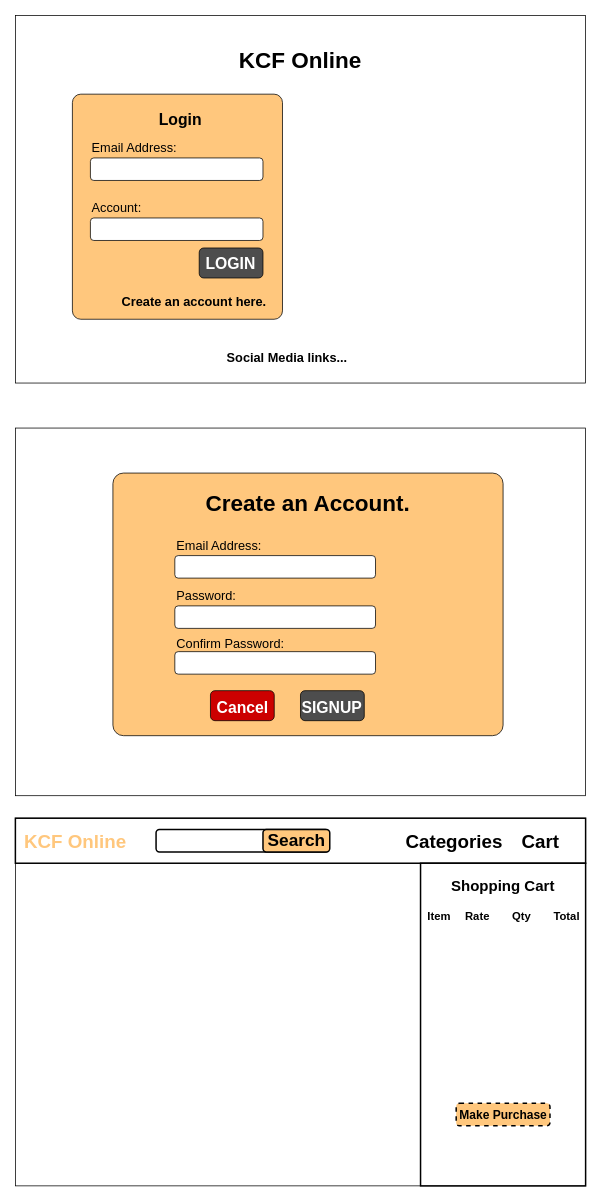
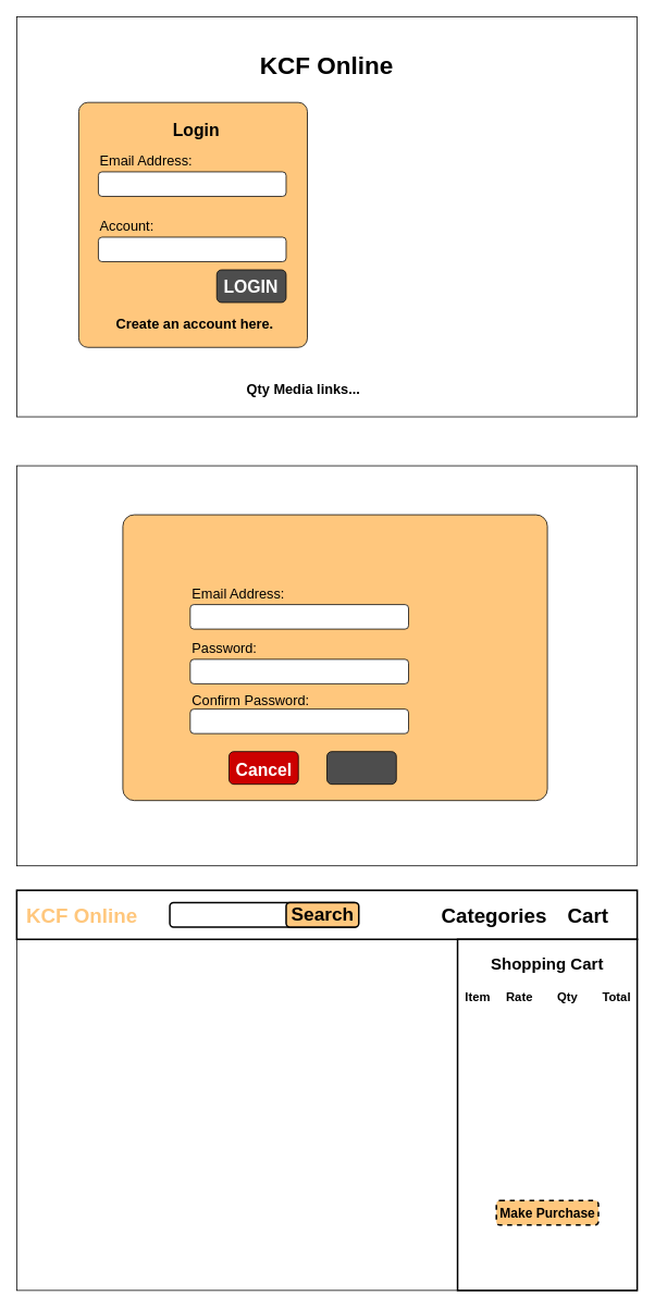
  <mxCell id="0" />
  <mxCell id="1" parent="0" />
  <mxCell id="2" value="" style="rounded=0;whiteSpace=wrap;html=1;" vertex="1" parent="1"><mxGeometry x="20" y="20" width="760" height="490" as="geometry" /></mxCell>
  <mxCell id="3" value="" style="rounded=1;whiteSpace=wrap;html=1;fontSize=17;fontColor=#FFFFFF;fillColor=#FFC77D;arcSize=4;" vertex="1" parent="1"><mxGeometry x="96" y="125" width="280" height="300" as="geometry" /></mxCell>
  <mxCell id="4" value="&lt;font style=&quot;font-size: 30px&quot;&gt;&lt;b&gt;KCF Online&lt;/b&gt;&lt;/font&gt;" style="text;html=1;strokeColor=none;fillColor=none;align=center;verticalAlign=middle;whiteSpace=wrap;rounded=0;" vertex="1" parent="1"><mxGeometry x="165" y="50" width="470" height="60" as="geometry" /></mxCell>
  <mxCell id="5" value="&lt;font style=&quot;font-size: 21px&quot;&gt;&lt;b&gt;Login&lt;/b&gt;&lt;/font&gt;" style="text;html=1;strokeColor=none;fillColor=none;align=center;verticalAlign=middle;whiteSpace=wrap;rounded=0;fontSize=30;" vertex="1" parent="1"><mxGeometry x="210" y="140" width="60" height="30" as="geometry" /></mxCell>
  <mxCell id="6" value="" style="rounded=1;whiteSpace=wrap;html=1;fontSize=21;" vertex="1" parent="1"><mxGeometry x="120" y="210" width="230" height="30" as="geometry" /></mxCell>
  <mxCell id="7" value="&lt;font style=&quot;font-size: 17px&quot;&gt;Email Address:&lt;/font&gt;" style="text;html=1;strokeColor=none;fillColor=none;align=left;verticalAlign=middle;whiteSpace=wrap;rounded=0;fontSize=21;" vertex="1" parent="1"><mxGeometry x="120" y="180" width="150" height="30" as="geometry" /></mxCell>
  <mxCell id="8" value="&lt;font style=&quot;font-size: 17px&quot;&gt;Account:&lt;/font&gt;" style="text;html=1;strokeColor=none;fillColor=none;align=left;verticalAlign=middle;whiteSpace=wrap;rounded=0;fontSize=21;" vertex="1" parent="1"><mxGeometry x="120" y="260" width="150" height="30" as="geometry" /></mxCell>
  <mxCell id="9" value="" style="rounded=1;whiteSpace=wrap;html=1;fontSize=21;" vertex="1" parent="1"><mxGeometry x="120" y="290" width="230" height="30" as="geometry" /></mxCell>
  <mxCell id="10" value="" style="rounded=1;whiteSpace=wrap;html=1;fontSize=21;fillColor=#4D4D4D;" vertex="1" parent="1"><mxGeometry x="265" y="330" width="85" height="40" as="geometry" /></mxCell>
  <mxCell id="11" value="&lt;font style=&quot;font-size: 21px&quot; color=&quot;#ffffff&quot;&gt;&lt;b&gt;LOGIN&lt;/b&gt;&lt;/font&gt;" style="text;html=1;strokeColor=none;fillColor=none;align=center;verticalAlign=middle;whiteSpace=wrap;rounded=0;fontSize=30;" vertex="1" parent="1"><mxGeometry x="277" y="333" width="60" height="30" as="geometry" /></mxCell>
- <mxCell id="12" value="&lt;span style=&quot;font-size: 17px&quot;&gt;&lt;b&gt;Create an account here.&lt;/b&gt;&lt;/span&gt;" style="text;html=1;strokeColor=none;fillColor=none;align=left;verticalAlign=middle;whiteSpace=wrap;rounded=0;fontSize=21;" vertex="1" parent="1"><mxGeometry x="160" y="385" width="200" height="30" as="geometry" /></mxCell>
- <mxCell id="13" value="&lt;span style=&quot;font-size: 17px&quot;&gt;&lt;b&gt;Social Media links...&lt;/b&gt;&lt;/span&gt;" style="text;html=1;strokeColor=none;fillColor=none;align=left;verticalAlign=middle;whiteSpace=wrap;rounded=0;fontSize=21;" vertex="1" parent="1"><mxGeometry x="300" y="460" width="200" height="30" as="geometry" /></mxCell>
+ <mxCell id="12" value="&lt;span style=&quot;font-size: 17px&quot;&gt;&lt;b&gt;Create an account here.&lt;/b&gt;&lt;/span&gt;" style="text;html=1;strokeColor=none;fillColor=none;align=left;verticalAlign=middle;whiteSpace=wrap;rounded=0;fontSize=21;" vertex="1" parent="1"><mxGeometry x="140" y="380" width="200" height="30" as="geometry" /></mxCell>
+ <mxCell id="13" value="&lt;span style=&quot;font-size: 17px&quot;&gt;&lt;b&gt;Qty Media links...&lt;/b&gt;&lt;/span&gt;" style="text;html=1;strokeColor=none;fillColor=none;align=left;verticalAlign=middle;whiteSpace=wrap;rounded=0;fontSize=21;" vertex="1" parent="1"><mxGeometry x="300" y="460" width="200" height="30" as="geometry" /></mxCell>
  <mxCell id="14" value="" style="rounded=0;whiteSpace=wrap;html=1;" vertex="1" parent="1"><mxGeometry x="20" y="570" width="760" height="490" as="geometry" /></mxCell>
  <mxCell id="15" value="" style="rounded=1;whiteSpace=wrap;html=1;fontSize=17;fontColor=#FFFFFF;fillColor=#FFC77D;arcSize=4;" vertex="1" parent="1"><mxGeometry x="150" y="630" width="520" height="350" as="geometry" /></mxCell>
- <mxCell id="16" value="&lt;span style=&quot;font-size: 30px&quot;&gt;&lt;b&gt;Create an Account.&lt;/b&gt;&lt;/span&gt;" style="text;html=1;strokeColor=none;fillColor=none;align=center;verticalAlign=middle;whiteSpace=wrap;rounded=0;" vertex="1" parent="1"><mxGeometry x="175" y="640" width="470" height="60" as="geometry" /></mxCell>
  <mxCell id="17" value="&lt;font style=&quot;font-size: 17px&quot;&gt;Email Address:&lt;/font&gt;" style="text;html=1;strokeColor=none;fillColor=none;align=left;verticalAlign=middle;whiteSpace=wrap;rounded=0;fontSize=21;" vertex="1" parent="1"><mxGeometry x="232.5" y="710" width="150" height="30" as="geometry" /></mxCell>
  <mxCell id="18" value="" style="rounded=1;whiteSpace=wrap;html=1;fontSize=21;" vertex="1" parent="1"><mxGeometry x="232.5" y="740" width="267.5" height="30" as="geometry" /></mxCell>
  <mxCell id="19" value="&lt;font style=&quot;font-size: 17px&quot;&gt;Password:&lt;/font&gt;&lt;span style=&quot;color: rgba(0 , 0 , 0 , 0) ; font-family: monospace ; font-size: 0px&quot;&gt;%3CmxGraphModel%3E%3Croot%3E%3CmxCell%20id%3D%220%22%2F%3E%3CmxCell%20id%3D%221%22%20parent%3D%220%22%2F%3E%3CmxCell%20id%3D%222%22%20value%3D%22%22%20style%3D%22rounded%3D1%3BwhiteSpace%3Dwrap%3Bhtml%3D1%3BfontSize%3D21%3B%22%20vertex%3D%221%22%20parent%3D%221%22%3E%3CmxGeometry%20x%3D%22292.5%22%20y%3D%22740%22%20width%3D%22230%22%20height%3D%2230%22%20as%3D%22geometry%22%2F%3E%3C%2FmxCell%3E%3C%2Froot%3E%3C%2FmxGraphModel%3E&lt;/span&gt;&lt;span style=&quot;color: rgba(0 , 0 , 0 , 0) ; font-family: monospace ; font-size: 0px&quot;&gt;%3CmxGraphModel%3E%3Croot%3E%3CmxCell%20id%3D%220%22%2F%3E%3CmxCell%20id%3D%221%22%20parent%3D%220%22%2F%3E%3CmxCell%20id%3D%222%22%20value%3D%22%22%20style%3D%22rounded%3D1%3BwhiteSpace%3Dwrap%3Bhtml%3D1%3BfontSize%3D21%3B%22%20vertex%3D%221%22%20parent%3D%221%22%3E%3CmxGeometry%20x%3D%22292.5%22%20y%3D%22740%22%20width%3D%22230%22%20height%3D%2230%22%20as%3D%22geometry%22%2F%3E%3C%2FmxCell%3E%3C%2Froot%3E%3C%2FmxGraphModel%3E&lt;/span&gt;" style="text;html=1;strokeColor=none;fillColor=none;align=left;verticalAlign=middle;whiteSpace=wrap;rounded=0;fontSize=21;" vertex="1" parent="1"><mxGeometry x="232.5" y="777" width="150" height="30" as="geometry" /></mxCell>
  <mxCell id="20" value="" style="rounded=1;whiteSpace=wrap;html=1;fontSize=21;" vertex="1" parent="1"><mxGeometry x="232.5" y="807" width="267.5" height="30" as="geometry" /></mxCell>
  <mxCell id="21" value="&lt;font style=&quot;font-size: 17px&quot;&gt;Confirm Password:&lt;/font&gt;&lt;span style=&quot;color: rgba(0 , 0 , 0 , 0) ; font-family: monospace ; font-size: 0px&quot;&gt;%3CmxGraphModel%3E%3Croot%3E%3CmxCell%20id%3D%220%22%2F%3E%3CmxCell%20id%3D%221%22%20parent%3D%220%22%2F%3E%3CmxCell%20id%3D%222%22%20value%3D%22%22%20style%3D%22rounded%3D1%3BwhiteSpace%3Dwrap%3Bhtml%3D1%3BfontSize%3D21%3B%22%20vertex%3D%221%22%20parent%3D%221%22%3E%3CmxGeometry%20x%3D%22292.5%22%20y%3D%22740%22%20width%3D%22230%22%20height%3D%2230%22%20as%3D%22geometry%22%2F%3E%3C%2FmxCell%3E%3C%2Froot%3E%3C%2FmxGraphModel%3E&lt;/span&gt;&lt;span style=&quot;color: rgba(0 , 0 , 0 , 0) ; font-family: monospace ; font-size: 0px&quot;&gt;%3CmxGraphModel%3E%3Croot%3E%3CmxCell%20id%3D%220%22%2F%3E%3CmxCell%20id%3D%221%22%20parent%3D%220%22%2F%3E%3CmxCell%20id%3D%222%22%20value%3D%22%22%20style%3D%22rounded%3D1%3BwhiteSpace%3Dwrap%3Bhtml%3D1%3BfontSize%3D21%3B%22%20vertex%3D%221%22%20parent%3D%221%22%3E%3CmxGeometry%20x%3D%22292.5%22%20y%3D%22740%22%20width%3D%22230%22%20height%3D%2230%22%20as%3D%22geometry%22%2F%3E%3C%2FmxCell%3E%3C%2Froot%3E%3C%2FmxGraphModel%3E&lt;/span&gt;" style="text;html=1;strokeColor=none;fillColor=none;align=left;verticalAlign=middle;whiteSpace=wrap;rounded=0;fontSize=21;" vertex="1" parent="1"><mxGeometry x="232.5" y="840" width="150" height="30" as="geometry" /></mxCell>
  <mxCell id="22" value="" style="rounded=1;whiteSpace=wrap;html=1;fontSize=21;" vertex="1" parent="1"><mxGeometry x="232.5" y="868" width="267.5" height="30" as="geometry" /></mxCell>
  <mxCell id="23" value="" style="rounded=1;whiteSpace=wrap;html=1;fontSize=21;fillColor=#4D4D4D;" vertex="1" parent="1"><mxGeometry x="400" y="920" width="85" height="40" as="geometry" /></mxCell>
- <mxCell id="24" value="&lt;font style=&quot;font-size: 21px&quot; color=&quot;#ffffff&quot;&gt;&lt;b&gt;SIGNUP&lt;/b&gt;&lt;/font&gt;" style="text;html=1;strokeColor=none;fillColor=none;align=center;verticalAlign=middle;whiteSpace=wrap;rounded=0;fontSize=30;" vertex="1" parent="1"><mxGeometry x="412" y="924" width="60" height="30" as="geometry" /></mxCell>
  <mxCell id="25" value="" style="rounded=1;whiteSpace=wrap;html=1;fontSize=21;fillColor=#CC0000;" vertex="1" parent="1"><mxGeometry x="280" y="920" width="85" height="40" as="geometry" /></mxCell>
  <mxCell id="26" value="&lt;font style=&quot;font-size: 21px&quot; color=&quot;#ffffff&quot;&gt;&lt;b&gt;Cancel&lt;br&gt;&lt;/b&gt;&lt;/font&gt;" style="text;html=1;strokeColor=none;fillColor=none;align=center;verticalAlign=middle;whiteSpace=wrap;rounded=0;fontSize=30;" vertex="1" parent="1"><mxGeometry x="292.5" y="924" width="60" height="30" as="geometry" /></mxCell>
  <mxCell id="27" value="" style="rounded=0;whiteSpace=wrap;html=1;" vertex="1" parent="1"><mxGeometry x="20" y="1090" width="760" height="490" as="geometry" /></mxCell>
  <mxCell id="28" value="" style="rounded=0;whiteSpace=wrap;html=1;fontSize=17;fontColor=#FFFFFF;fillColor=#ffffff;strokeWidth=2;" vertex="1" parent="1"><mxGeometry x="20" y="1090" width="760" height="60" as="geometry" /></mxCell>
  <mxCell id="29" value="&lt;b&gt;&lt;font style=&quot;font-size: 25px&quot; color=&quot;#ffc77d&quot;&gt;KCF Online&lt;/font&gt;&lt;/b&gt;" style="text;html=1;strokeColor=none;fillColor=none;align=center;verticalAlign=middle;whiteSpace=wrap;rounded=0;" vertex="1" parent="1"><mxGeometry x="25" y="1090" width="150" height="60" as="geometry" /></mxCell>
  <mxCell id="30" value="" style="rounded=1;whiteSpace=wrap;html=1;fontSize=25;fontColor=#FFC77D;strokeWidth=2;fillColor=#ffffff;" vertex="1" parent="1"><mxGeometry x="207.5" y="1105" width="230" height="30" as="geometry" /></mxCell>
  <mxCell id="31" value="" style="rounded=1;whiteSpace=wrap;html=1;fontSize=25;fontColor=#FFC77D;strokeWidth=2;fillColor=#FFC77D;" vertex="1" parent="1"><mxGeometry x="350" y="1105" width="89" height="30" as="geometry" /></mxCell>
  <mxCell id="32" value="&lt;b&gt;&lt;font&gt;&lt;font style=&quot;font-size: 23px&quot;&gt;Search&lt;/font&gt;&lt;br&gt;&lt;/font&gt;&lt;/b&gt;" style="text;html=1;strokeColor=none;fillColor=none;align=center;verticalAlign=middle;whiteSpace=wrap;rounded=0;" vertex="1" parent="1"><mxGeometry x="319.5" y="1090" width="150" height="60" as="geometry" /></mxCell>
  <mxCell id="33" value="&lt;b&gt;&lt;font style=&quot;font-size: 25px&quot;&gt;Categories&lt;/font&gt;&lt;/b&gt;" style="text;html=1;strokeColor=none;fillColor=none;align=center;verticalAlign=middle;whiteSpace=wrap;rounded=0;" vertex="1" parent="1"><mxGeometry x="530" y="1090" width="150" height="60" as="geometry" /></mxCell>
  <mxCell id="34" value="&lt;b&gt;&lt;font style=&quot;font-size: 25px&quot;&gt;Cart&lt;br&gt;&lt;/font&gt;&lt;/b&gt;" style="text;html=1;strokeColor=none;fillColor=none;align=center;verticalAlign=middle;whiteSpace=wrap;rounded=0;" vertex="1" parent="1"><mxGeometry x="645" y="1090" width="150" height="60" as="geometry" /></mxCell>
  <mxCell id="35" value="" style="rounded=0;whiteSpace=wrap;html=1;fontSize=23;fontColor=#000000;strokeWidth=2;fillColor=#ffffff;" vertex="1" parent="1"><mxGeometry x="560" y="1150" width="220" height="430" as="geometry" /></mxCell>
  <mxCell id="36" value="&lt;b&gt;&lt;font style=&quot;font-size: 20px&quot;&gt;Shopping Cart&lt;/font&gt;&lt;/b&gt;" style="text;html=1;strokeColor=none;fillColor=none;align=center;verticalAlign=middle;whiteSpace=wrap;rounded=0;" vertex="1" parent="1"><mxGeometry x="595" y="1150" width="150" height="60" as="geometry" /></mxCell>
  <mxCell id="37" value="&lt;b&gt;&lt;font style=&quot;font-size: 15px&quot;&gt;Item&lt;/font&gt;&lt;/b&gt;" style="text;html=1;strokeColor=none;fillColor=none;align=center;verticalAlign=middle;whiteSpace=wrap;rounded=0;" vertex="1" parent="1"><mxGeometry x="555" y="1190" width="60" height="60" as="geometry" /></mxCell>
  <mxCell id="38" value="&lt;b&gt;&lt;font style=&quot;font-size: 15px&quot;&gt;Rate&lt;/font&gt;&lt;/b&gt;" style="text;html=1;strokeColor=none;fillColor=none;align=center;verticalAlign=middle;whiteSpace=wrap;rounded=0;" vertex="1" parent="1"><mxGeometry x="606" y="1190" width="60" height="60" as="geometry" /></mxCell>
  <mxCell id="39" value="&lt;span style=&quot;font-size: 15px&quot;&gt;&lt;b&gt;Total&lt;/b&gt;&lt;/span&gt;" style="text;html=1;strokeColor=none;fillColor=none;align=center;verticalAlign=middle;whiteSpace=wrap;rounded=0;" vertex="1" parent="1"><mxGeometry x="725" y="1190" width="60" height="60" as="geometry" /></mxCell>
  <mxCell id="40" value="&lt;b&gt;&lt;font style=&quot;font-size: 15px&quot;&gt;Qty&lt;/font&gt;&lt;/b&gt;" style="text;html=1;strokeColor=none;fillColor=none;align=center;verticalAlign=middle;whiteSpace=wrap;rounded=0;" vertex="1" parent="1"><mxGeometry x="665" y="1190" width="60" height="60" as="geometry" /></mxCell>
  <mxCell id="41" value="&lt;span style=&quot;background-color: rgb(255 , 199 , 125)&quot;&gt;&lt;font style=&quot;font-size: 16px&quot;&gt;&lt;b&gt;Make Purchase&lt;/b&gt;&lt;/font&gt;&lt;/span&gt;" style="rounded=1;whiteSpace=wrap;html=1;fontSize=15;fontColor=#000000;strokeWidth=2;fillColor=#FFC77D;dashed=1;" vertex="1" parent="1"><mxGeometry x="607.5" y="1470" width="125" height="30" as="geometry" /></mxCell>
